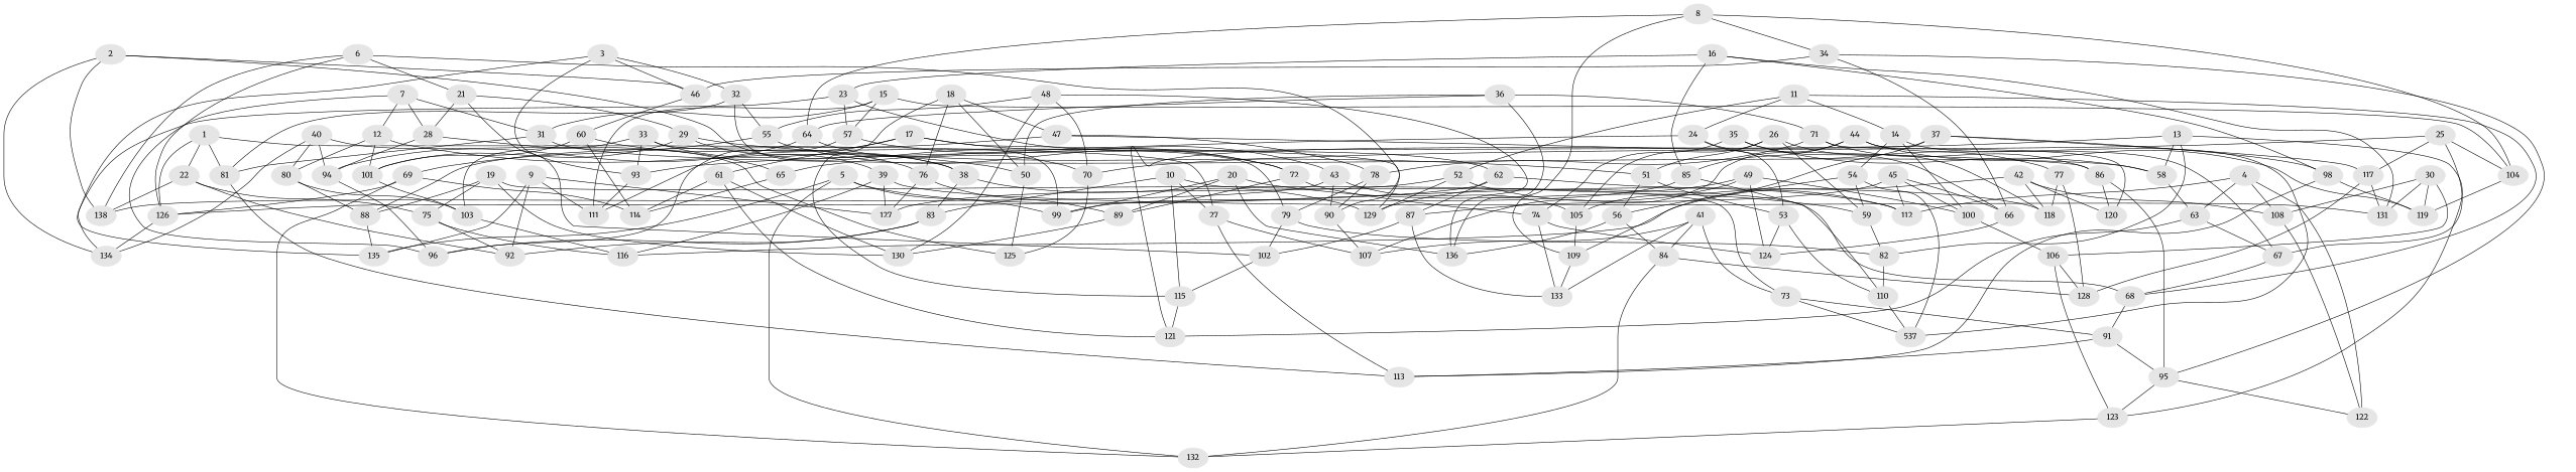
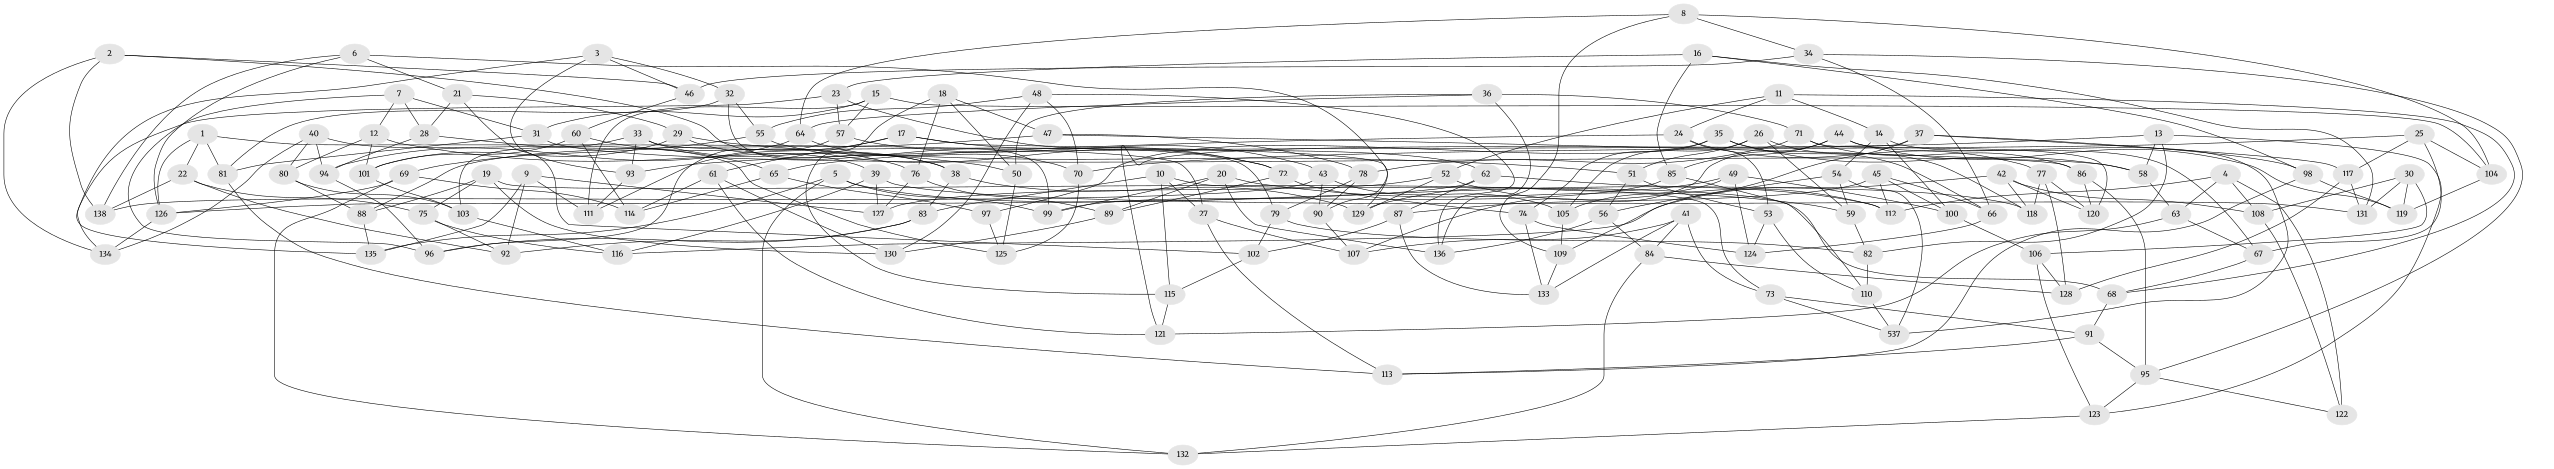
  graph {
    fontname=Merriweather
    node [color=gray90 fontname=Merriweather style=filled]
    edge [fontname=Merriweather]
    1
    22
    27
    81
    126
    138
    92
    75
    107
    113
    134
    2
    38
    46
    83
    129
    60
    3
    32
    93
    135
    99
    55
    111
    4
    63
    108
    112
    122
    67
    121
    5
    132
    6
    21
    90
    28
    29
    102
    7
    12
    31
    96
    50
    80
    101
    65
    94
    58
    8
    34
    64
    104
    109
    66
    95
    70
    119
    133
    9
    127
    10
    68
    115
    91
    11
    14
    24
    52
    54
    100
    n72 [label=537]
    53
    77
    125
    88
    103
    13
    82
    123
    110
    59
    56
    106
    15
    57
    72
    16
    23
    85
    98
    131
    62
    17
    43
    61
    105
    130
    114
    18
    47
    76
    78
    86
    89
    19
    73
    116
    20
    136
    51
    39
    118
    87
    124
+   97
    120
    128
    25
    117
    26
    30
    69
    33
    79
    35
    74
    36
    71
    37
    40
    41
    84
    42
    44
    45
    48
    49
    1 -- 22
    1 -- 27
    1 -- 81
    1 -- 126
    22 -- 138
    22 -- 92
    22 -- 75
    27 -- 107
    27 -- 113
    81 -- 113
    126 -- 134
    75 -- 92
    75 -- 116
    2 -- 138
    2 -- 134
    2 -- 38
    2 -- 46
    38 -- 83
    38 -- 129
    46 -- 60
    83 -- 92
    83 -- 96
    60 -- 101
    60 -- 114
    60 -- 76
    3 -- 46
    3 -- 32
    3 -- 93
    3 -- 135
    32 -- 81
    32 -- 99
    32 -- 55
    93 -- 111
    55 -- 72
    55 -- 69
    4 -- 63
    4 -- 108
    4 -- 112
    4 -- 122
    63 -- 67
    63 -- 121
    108 -- 122
    67 -- 68
    5 -- 135
    5 -- 99
    5 -- 112
    5 -- 132
    6 -- 126
    6 -- 138
    6 -- 21
    6 -- 90
    21 -- 28
    21 -- 29
    21 -- 102
    90 -- 107
    28 -- 65
    28 -- 94
    29 -- 101
    29 -- 51
    29 -- 39
    102 -- 115
    7 -- 28
    7 -- 12
    7 -- 31
    7 -- 96
    12 -- 50
    12 -- 80
    12 -- 101
    31 -- 81
    31 -- 58
    50 -- 125
    80 -- 88
    80 -- 103
    101 -- 103
    65 -- 114
+   65 -- 97
    94 -- 96
    58 -- 63
    8 -- 34
    8 -- 64
    8 -- 104
    8 -- 109
    34 -- 46
    34 -- 66
    34 -- 95
    64 -- 94
    64 -- 70
    104 -- 119
    109 -- 133
    66 -- 124
    95 -- 122
    95 -- 123
    70 -- 125
    9 -- 92
    9 -- 135
    9 -- 111
    9 -- 127
    10 -- 27
    10 -- 83
    10 -- 68
    10 -- 115
    68 -- 91
    115 -- 121
    91 -- 113
    91 -- 95
    11 -- 68
    11 -- 14
    11 -- 24
    11 -- 52
    14 -- 54
    14 -- 100
    14 -- n72
    24 -- 65
    24 -- 53
    24 -- 77
    52 -- 129
    52 -- 112
    52 -- 127
    54 -- n72
    54 -- 59
    54 -- 56
    100 -- 106
    53 -- 110
    53 -- 124
    77 -- 118
+   77 -- 120
    77 -- 128
    88 -- 135
    103 -- 116
    13 -- 93
    13 -- 58
    13 -- 82
    13 -- 123
    82 -- 110
    123 -- 132
    110 -- n72
    59 -- 82
    56 -- 136
    56 -- 84
    106 -- 123
    106 -- 128
    15 -- 111
    15 -- 31
    15 -- 104
    15 -- 57
    57 -- 96
    57 -- 72
    72 -- 89
    72 -- 74
    16 -- 23
    16 -- 85
    16 -- 98
    16 -- 131
    23 -- 134
    23 -- 57
    23 -- 62
    85 -- 99
    85 -- 110
    98 -- 113
    98 -- 119
    62 -- 126
    62 -- 118
    62 -- 87
    17 -- 129
    17 -- 111
    17 -- 43
    17 -- 61
    43 -- 138
    43 -- 90
    43 -- 105
    61 -- 121
    61 -- 130
    61 -- 114
    105 -- 109
    18 -- 50
    18 -- 115
    18 -- 47
    18 -- 76
    47 -- 88
    47 -- 78
    47 -- 86
    76 -- 127
    76 -- 89
    78 -- 90
    78 -- 79
    86 -- 95
    86 -- 120
    89 -- 130
    19 -- 75
    19 -- 88
    19 -- 130
    19 -- 73
    73 -- 91
    73 -- n72
    20 -- 99
    20 -- 59
    20 -- 89
    20 -- 136
    51 -- 53
    51 -- 56
    39 -- 127
    39 -- 131
    39 -- 116
    87 -- 102
    87 -- 133
+   97 -- 125
    25 -- 67
    25 -- 104
    25 -- 70
    25 -- 117
    117 -- 131
    117 -- 128
    26 -- 59
    26 -- 105
    26 -- 51
    26 -- 118
    30 -- 108
    30 -- 119
    30 -- 106
    30 -- 131
    69 -- 126
    69 -- 132
    69 -- 114
    33 -- 38
    33 -- 93
    33 -- 103
    33 -- 79
    79 -- 102
    79 -- 82
    35 -- 58
    35 -- 66
+   35 -- 97
    35 -- 74
    74 -- 133
    74 -- 124
    36 -- 50
    36 -- 64
    36 -- 136
    36 -- 71
    71 -- 78
    71 -- 86
    71 -- 120
    37 -- 121
    37 -- 109
    37 -- 98
    37 -- 117
    40 -- 134
    40 -- 80
    40 -- 94
    40 -- 125
    41 -- 107
    41 -- 133
    41 -- 73
    41 -- 84
    84 -- 132
    84 -- 128
    42 -- 108
    42 -- 116
    42 -- 118
    42 -- 120
    44 -- 107
    44 -- 67
    44 -- 119
    44 -- 85
    45 -- 112
    45 -- 66
    45 -- 100
    45 -- 87
    48 -- 55
    48 -- 70
    48 -- 130
    48 -- 136
    49 -- 129
    49 -- 100
    49 -- 105
    49 -- 124
  }
